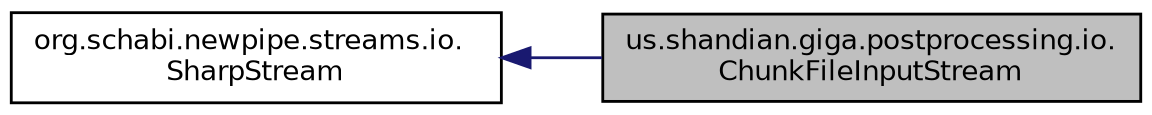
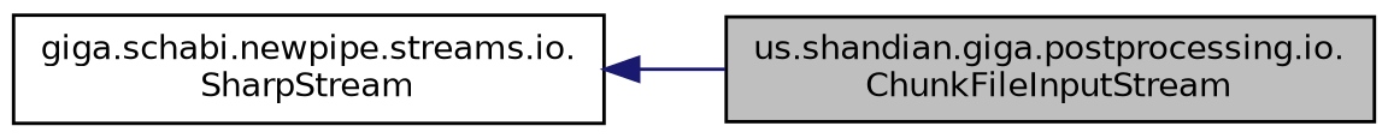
  digraph {
    rankdir=LR
    node [color=black fontname=Helvetica fontsize=10 shape=record style=filled]
    n1 [fillcolor=grey75 fontcolor=black height=0.2 label="us.shandian.giga.postprocessing.io.\lChunkFileInputStream" width=0.4]
-   n2 [fillcolor=white height=0.2 label="org.schabi.newpipe.streams.io.\lSharpStream" width=0.4]
+   n2 [fillcolor=white height=0.2 label="giga.schabi.newpipe.streams.io.\lSharpStream" width=0.4]
    n2 -> n1 [color=midnightblue dir=back fontname=Helvetica fontsize=10 labelfontname=Helvetica labelfontsize=10 style=solid]
  }
